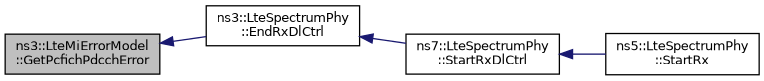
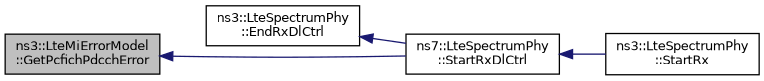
  digraph {
    rankdir=LR
    node [color=black fillcolor=white fontname=Helvetica fontsize=10 shape=record style=filled]
    edge [color=midnightblue dir=back fontname=Helvetica fontsize=10 labelfontname=Helvetica labelfontsize=10 style=solid]
    n1 [fillcolor=grey75 fontcolor=black height=0.2 label="ns3::LteMiErrorModel\l::GetPcfichPdcchError" width=0.4]
    n2 [height=0.2 label="ns3::LteSpectrumPhy\l::EndRxDlCtrl" width=0.4]
    n3 [height=0.2 label="ns7::LteSpectrumPhy\l::StartRxDlCtrl" width=0.4]
-   n4 [height=0.2 label="ns5::LteSpectrumPhy\l::StartRx" width=0.4]
-   n1 -> n2
+   n4 [height=0.2 label="ns3::LteSpectrumPhy\l::StartRx" width=0.4]
+   n1 -> n3
    n2 -> n3
    n3 -> n4
  }
